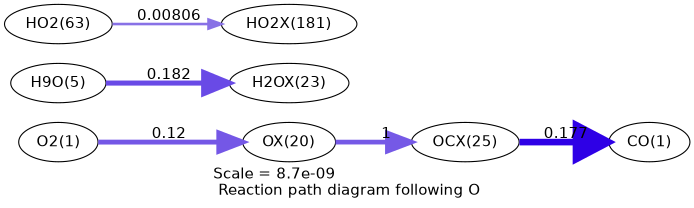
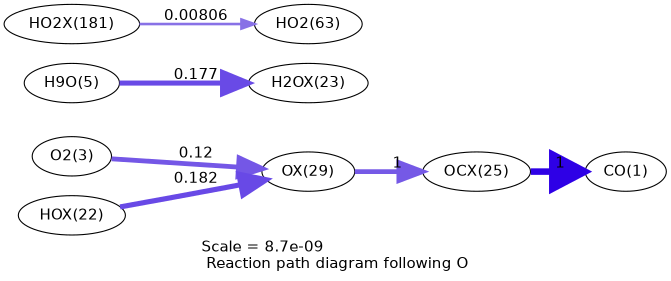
  digraph {
    fontname=Helvetica
    label="Scale = 8.7e-09\l Reaction path diagram following O"
    rankdir=LR
    node [fontname=Helvetica]
    edge [fontname=Helvetica]
-   n1 [label="O2(1)"]
-   n2 [label="OX(20)"]
+   n1 [label="O2(3)"]
+   n2 [label="OX(29)"]
    n3 [label="OCX(25)"]
    n4 [label="CO(1)"]
+   n5 [label="HOX(22)"]
    n6 [label="H2OX(23)"]
    n7 [label="H9O(5)"]
    n8 [label="HO2(63)"]
    n9 [label="HO2X(181)"]
    n1 -> n2 [arrowsize=2.2 color="0.7, 0.62, 0.9" label=" 0.12" penwidth=4.4]
    n2 -> n3 [arrowsize=2.17 color="0.7, 0.61, 0.9" label=" 1" penwidth=4.33]
-   n3 -> n4 [arrowsize=3 color="0.7, 1.5, 0.9" label=" 0.177" penwidth=6]
-   n7 -> n6 [arrowsize=2.35 color="0.7, 0.677, 0.9" label=" 0.182" penwidth=4.69]
-   n8 -> n9 [arrowsize=1.18 color="0.7, 0.508, 0.9" label=" 0.00806" penwidth=2.36]
+   n3 -> n4 [arrowsize=3 color="0.7, 1.5, 0.9" label=" 1" penwidth=6]
+   n5 -> n2 [arrowsize=2.36 color="0.7, 0.682, 0.9" label=" 0.182" penwidth=4.71]
+   n7 -> n6 [arrowsize=2.35 color="0.7, 0.677, 0.9" label=" 0.177" penwidth=4.69]
+   n9 -> n8 [arrowsize=1.18 color="0.7, 0.508, 0.9" label=" 0.00806" penwidth=2.36]
  }
